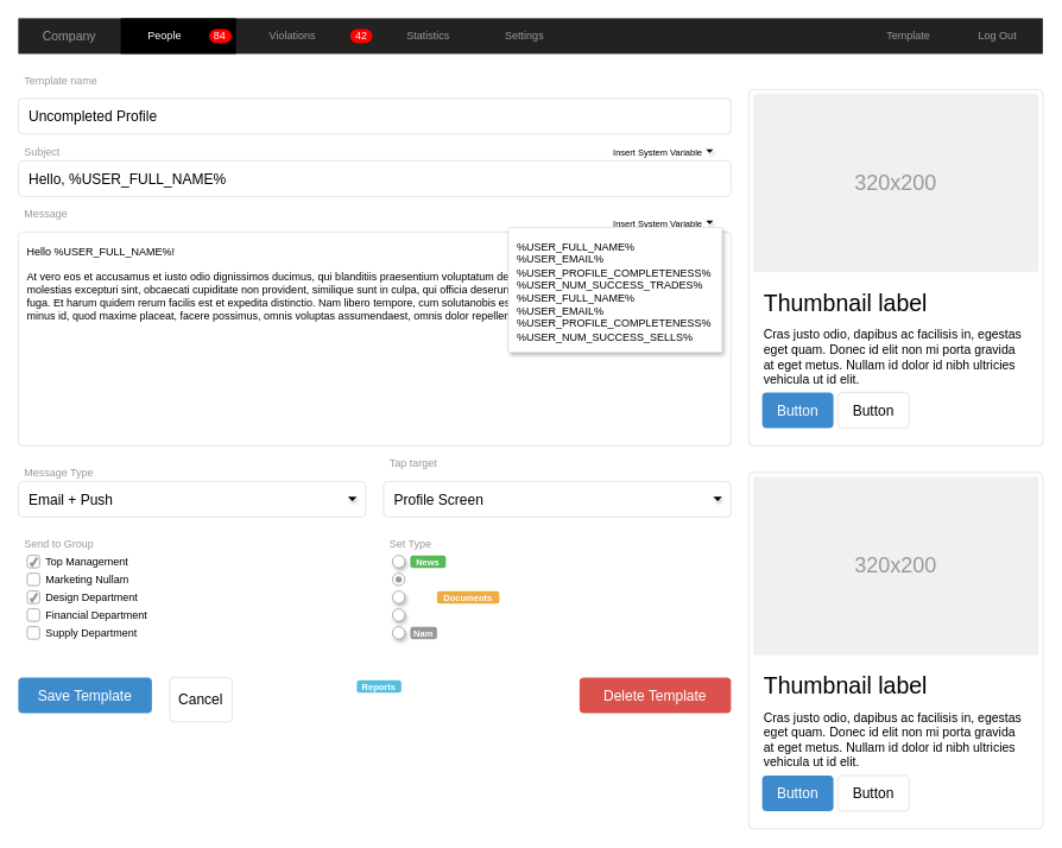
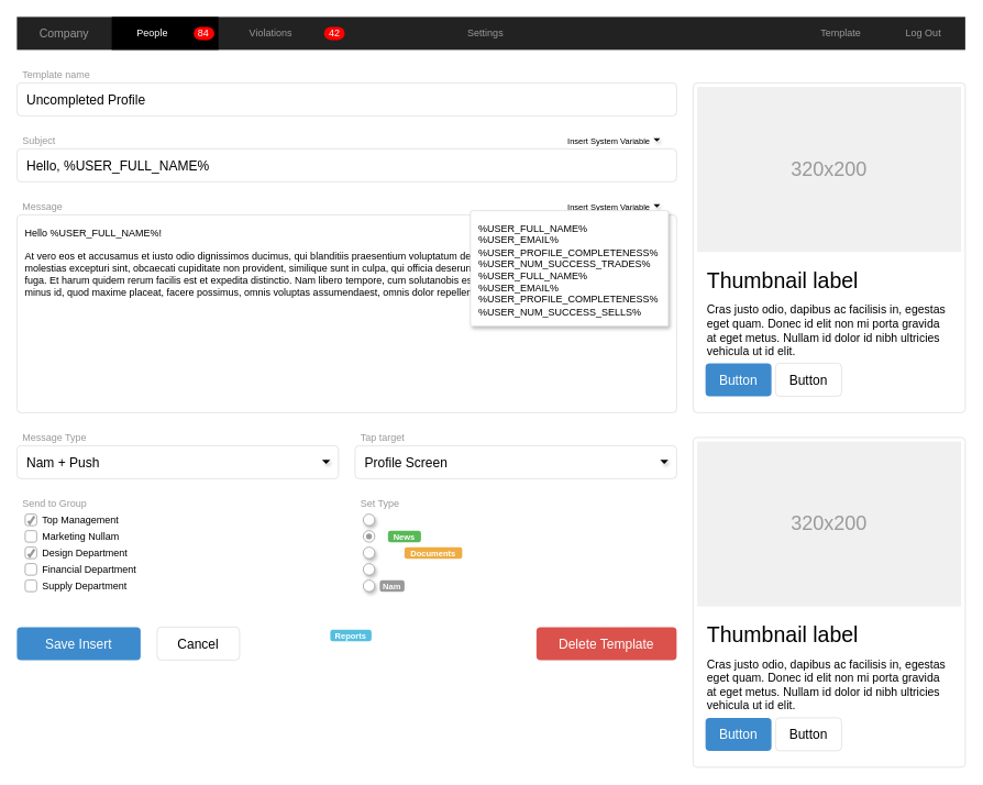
  <mxCell id="0" style=";html=1;" />
  <mxCell id="1" style=";html=1;" parent="0" />
  <mxCell id="2" value="" style="html=1;shadow=0;dashed=0;shape=mxgraph.bootstrap.rect;fillColor=#222222;strokeColor=none;whiteSpace=wrap;rounded=0;fontSize=12;fontColor=#000000;align=center;" parent="1" vertex="1"><mxGeometry x="20" y="20" width="1150" height="40" as="geometry" /></mxCell>
  <mxCell id="3" value="Company" style="html=1;shadow=0;dashed=0;fillColor=none;strokeColor=none;shape=mxgraph.bootstrap.rect;fontColor=#999999;fontSize=14;whiteSpace=wrap;" parent="2" vertex="1"><mxGeometry width="115" height="40" as="geometry" /></mxCell>
  <mxCell id="4" value="People" style="html=1;shadow=0;dashed=0;shape=mxgraph.bootstrap.rect;fillColor=#000000;strokeColor=none;fontColor=#ffffff;spacingRight=30;whiteSpace=wrap;" parent="2" vertex="1"><mxGeometry x="115" width="129.375" height="40" as="geometry" /></mxCell>
  <mxCell id="5" value="84" style="html=1;shadow=0;dashed=0;shape=mxgraph.bootstrap.rrect;rSize=8;fillColor=#ff0000;strokeColor=none;fontColor=#ffffff;whiteSpace=wrap;" parent="4" vertex="1"><mxGeometry x="1" y="0.5" width="25" height="16" relative="1" as="geometry"><mxPoint x="-30" y="-8" as="offset" /></mxGeometry></mxCell>
  <mxCell id="6" value="Violations" style="html=1;shadow=0;dashed=0;fillColor=none;strokeColor=none;shape=mxgraph.bootstrap.rect;fontColor=#999999;spacingRight=30;whiteSpace=wrap;" parent="2" vertex="1"><mxGeometry x="244.375" width="158.125" height="40" as="geometry" /></mxCell>
  <mxCell id="7" value="42" style="html=1;shadow=0;dashed=0;shape=mxgraph.bootstrap.rrect;rSize=8;fillColor=#ff0000;strokeColor=none;fontColor=#ffffff;whiteSpace=wrap;" parent="6" vertex="1"><mxGeometry x="1" y="0.5" width="25" height="16" relative="1" as="geometry"><mxPoint x="-30" y="-8" as="offset" /></mxGeometry></mxCell>
- <mxCell id="8" value="Statistics" style="html=1;shadow=0;dashed=0;fillColor=none;strokeColor=none;shape=mxgraph.bootstrap.rect;fontColor=#999999;whiteSpace=wrap;" parent="2" vertex="1"><mxGeometry x="402.5" width="115" height="40" as="geometry" /></mxCell>
  <mxCell id="9" value="Settings" style="html=1;shadow=0;dashed=0;fillColor=none;strokeColor=none;shape=mxgraph.bootstrap.rect;fontColor=#999999;whiteSpace=wrap;" parent="2" vertex="1"><mxGeometry x="517.5" width="100.625" height="40" as="geometry" /></mxCell>
  <mxCell id="10" value="Template" style="html=1;shadow=0;dashed=0;fillColor=none;strokeColor=none;shape=mxgraph.bootstrap.rect;fontColor=#999999;whiteSpace=wrap;" parent="2" vertex="1"><mxGeometry x="948.75" width="100.625" height="40" as="geometry" /></mxCell>
  <mxCell id="11" value="Log Out" style="html=1;shadow=0;dashed=0;fillColor=none;strokeColor=none;shape=mxgraph.bootstrap.rect;fontColor=#999999;whiteSpace=wrap;" parent="2" vertex="1"><mxGeometry x="1049.375" width="100.625" height="40" as="geometry" /></mxCell>
  <mxCell id="12" value="" style="html=1;shadow=0;dashed=0;shape=mxgraph.bootstrap.rrect;rSize=5;strokeColor=#dddddd;rounded=0;fontSize=12;align=center;" parent="1" vertex="1"><mxGeometry x="840" y="100" width="330" height="400" as="geometry" /></mxCell>
  <mxCell id="13" value="320x200" style="shape=rect;fontSize=24;fillColor=#f0f0f0;strokeColor=none;fontColor=#999999;whiteSpace=wrap;" parent="12" vertex="1"><mxGeometry x="5" y="5" width="320" height="200" as="geometry" /></mxCell>
  <mxCell id="14" value="Thumbnail label" style="html=1;shadow=0;dashed=0;shape=mxgraph.bootstrap.anchor;fontSize=26;align=left;whiteSpace=wrap;" parent="12" vertex="1"><mxGeometry x="15" y="220" width="300" height="40" as="geometry" /></mxCell>
  <mxCell id="15" value="Cras justo odio, dapibus ac facilisis in, egestas eget quam. Donec id elit non mi porta gravida at eget metus. Nullam id dolor id nibh ultricies vehicula ut id elit." style="html=1;shadow=0;dashed=0;shape=mxgraph.bootstrap.anchor;strokeColor=#dddddd;whiteSpace=wrap;align=left;verticalAlign=top;fontSize=14;whiteSpace=wrap;" parent="12" vertex="1"><mxGeometry x="15" y="260" width="300" height="80" as="geometry" /></mxCell>
  <mxCell id="16" value="Button" style="html=1;shadow=0;dashed=0;shape=mxgraph.bootstrap.rrect;rSize=5;fontSize=16;fillColor=#3D8BCD;strokeColor=none;fontColor=#ffffff;whiteSpace=wrap;" parent="12" vertex="1"><mxGeometry y="1" width="80" height="40" relative="1" as="geometry"><mxPoint x="15" y="-60" as="offset" /></mxGeometry></mxCell>
  <mxCell id="17" value="Button" style="html=1;shadow=0;dashed=0;shape=mxgraph.bootstrap.rrect;rSize=5;fontSize=16;strokeColor=#dddddd;whiteSpace=wrap;" parent="12" vertex="1"><mxGeometry y="1" width="80" height="40" relative="1" as="geometry"><mxPoint x="100" y="-60" as="offset" /></mxGeometry></mxCell>
  <mxCell id="18" value="Template name" style="html=1;shadow=0;dashed=0;shape=mxgraph.bootstrap.rect;strokeColor=none;fillColor=none;fontColor=#999999;align=left;spacingLeft=5;whiteSpace=wrap;rounded=0;" parent="1" vertex="1"><mxGeometry x="20" y="80" width="200" height="20" as="geometry" /></mxCell>
- <mxCell id="19" value="Uncompleted Profile" style="html=1;shadow=0;dashed=0;shape=mxgraph.bootstrap.rrect;rSize=5;strokeColor=#dddddd;;align=left;spacingLeft=10;fontSize=16;whiteSpace=wrap;rounded=0;" parent="1" vertex="1"><mxGeometry x="20" y="110" width="800" height="40" as="geometry" /></mxCell>
+ <mxCell id="19" value="Uncompleted Profile" style="html=1;shadow=0;dashed=0;shape=mxgraph.bootstrap.rrect;rSize=5;strokeColor=#dddddd;;align=left;spacingLeft=10;fontSize=16;whiteSpace=wrap;rounded=0;" parent="1" vertex="1"><mxGeometry x="20" y="100" width="800" height="40" as="geometry" /></mxCell>
  <mxCell id="20" value="Subject" style="html=1;shadow=0;dashed=0;shape=mxgraph.bootstrap.rect;strokeColor=none;fillColor=none;fontColor=#999999;align=left;spacingLeft=5;whiteSpace=wrap;rounded=0;" parent="1" vertex="1"><mxGeometry x="20" y="160" width="200" height="20" as="geometry" /></mxCell>
  <mxCell id="21" value="Hello, %USER_FULL_NAME%" style="html=1;shadow=0;dashed=0;shape=mxgraph.bootstrap.rrect;rSize=5;strokeColor=#dddddd;align=left;spacingLeft=10;fontSize=16;whiteSpace=wrap;rounded=0;" parent="1" vertex="1"><mxGeometry x="20" y="180" width="800" height="40" as="geometry" /></mxCell>
  <mxCell id="22" value="Insert System Variable" style="html=1;shadow=0;dashed=0;shape=mxgraph.bootstrap.rect;strokeColor=none;fillColor=none;align=right;fontSize=10;whiteSpace=wrap;rounded=0;" parent="1" vertex="1"><mxGeometry x="670" y="160" width="120" height="20" as="geometry" /></mxCell>
  <mxCell id="23" value="" style="shape=triangle;strokeColor=none;fillColor=#000000;direction=south;rounded=0;shadow=1;fontSize=12;fontColor=#000000;align=center;html=1;" parent="1" vertex="1"><mxGeometry x="792" y="167" width="8" height="4" as="geometry" /></mxCell>
- <mxCell id="24" value="Message" style="html=1;shadow=0;dashed=0;shape=mxgraph.bootstrap.rect;strokeColor=none;fillColor=none;fontColor=#999999;align=left;spacingLeft=5;whiteSpace=wrap;rounded=0;" parent="1" vertex="1"><mxGeometry x="20" y="230" width="200" height="20" as="geometry" /></mxCell>
+ <mxCell id="24" value="Message" style="html=1;shadow=0;dashed=0;shape=mxgraph.bootstrap.rect;strokeColor=none;fillColor=none;fontColor=#999999;align=left;spacingLeft=5;whiteSpace=wrap;rounded=0;" parent="1" vertex="1"><mxGeometry x="20" y="240" width="200" height="20" as="geometry" /></mxCell>
  <mxCell id="25" value="Hello %USER_FULL_NAME%!&#10;&#10;At vero eos et accusamus et iusto odio dignissimos ducimus, qui blanditiis praesentium voluptatum deleniti atque corrupti, quosdolores et quas molestias excepturi sint, obcaecati cupiditate non provident, similique sunt in culpa, qui officia deserunt mollitiaanimi, id est laborum et dolorum fuga. Et harum quidem rerum facilis est et expedita distinctio. Nam libero tempore, cum solutanobis est eligendi optio, cumque nihil impedit, quo minus id, quod maxime placeat, facere possimus, omnis voluptas assumendaest, omnis dolor repellendus." style="html=1;shadow=0;dashed=0;shape=mxgraph.bootstrap.rrect;rSize=5;fontSize=12;strokeColor=#dddddd;align=left;spacing=10;verticalAlign=top;whiteSpace=wrap;rounded=0;" parent="1" vertex="1"><mxGeometry x="20" y="260" width="800" height="240" as="geometry" /></mxCell>
  <mxCell id="26" value="Insert System Variable" style="html=1;shadow=0;dashed=0;shape=mxgraph.bootstrap.rect;strokeColor=none;fillColor=none;align=right;fontSize=10;whiteSpace=wrap;rounded=0;" parent="1" vertex="1"><mxGeometry x="670" y="240" width="120" height="20" as="geometry" /></mxCell>
  <mxCell id="27" value="" style="shape=triangle;strokeColor=none;fillColor=#000000;direction=south;rounded=0;shadow=1;fontSize=12;fontColor=#000000;align=center;html=1;" parent="1" vertex="1"><mxGeometry x="792" y="247" width="8" height="4" as="geometry" /></mxCell>
  <mxCell id="28" value="%USER_FULL_NAME%&#10;%USER_EMAIL%&#10;%USER_PROFILE_COMPLETENESS%&#10;%USER_NUM_SUCCESS_TRADES%&#10;%USER_FULL_NAME%&#10;%USER_EMAIL%&#10;%USER_PROFILE_COMPLETENESS%&#10;%USER_NUM_SUCCESS_SELLS%" style="html=1;shadow=0;dashed=0;shape=mxgraph.bootstrap.rrect;fontSize=12;rSize=2;strokeColor=#dddddd;align=left;verticalAlign=top;spacing=10;shadow=1;whiteSpace=wrap;rounded=0;" parent="1" vertex="1"><mxGeometry x="570" y="255" width="240" height="140" as="geometry" /></mxCell>
  <mxCell id="29" value="Message Type" style="html=1;shadow=0;dashed=0;shape=mxgraph.bootstrap.rect;strokeColor=none;fillColor=none;fontColor=#999999;align=left;spacingLeft=5;whiteSpace=wrap;rounded=0;" parent="1" vertex="1"><mxGeometry x="20" y="520" width="200" height="20" as="geometry" /></mxCell>
- <mxCell id="30" value="Email + Push" style="html=1;shadow=0;dashed=0;shape=mxgraph.bootstrap.rrect;rSize=5;strokeColor=#dddddd;align=left;spacingLeft=10;fontSize=16;whiteSpace=wrap;rounded=0;" parent="1" vertex="1"><mxGeometry x="20" y="540" width="390" height="40" as="geometry" /></mxCell>
+ <mxCell id="30" value="Nam + Push" style="html=1;shadow=0;dashed=0;shape=mxgraph.bootstrap.rrect;rSize=5;strokeColor=#dddddd;align=left;spacingLeft=10;fontSize=16;whiteSpace=wrap;rounded=0;" parent="1" vertex="1"><mxGeometry x="20" y="540" width="390" height="40" as="geometry" /></mxCell>
  <mxCell id="31" value="" style="shape=triangle;strokeColor=none;fillColor=#000000;direction=south;rounded=0;shadow=1;fontSize=12;fontColor=#000000;align=center;html=1;" parent="1" vertex="1"><mxGeometry x="390" y="557" width="10" height="5" as="geometry" /></mxCell>
- <mxCell id="32" value="Tap target" style="html=1;shadow=0;dashed=0;shape=mxgraph.bootstrap.rect;strokeColor=none;fillColor=none;fontColor=#999999;align=left;spacingLeft=5;whiteSpace=wrap;rounded=0;" parent="1" vertex="1"><mxGeometry x="430" y="510" width="200" height="20" as="geometry" /></mxCell>
+ <mxCell id="32" value="Tap target" style="html=1;shadow=0;dashed=0;shape=mxgraph.bootstrap.rect;strokeColor=none;fillColor=none;fontColor=#999999;align=left;spacingLeft=5;whiteSpace=wrap;rounded=0;" parent="1" vertex="1"><mxGeometry x="430" y="520" width="200" height="20" as="geometry" /></mxCell>
  <mxCell id="33" value="Profile Screen" style="html=1;shadow=0;dashed=0;shape=mxgraph.bootstrap.rrect;rSize=5;strokeColor=#dddddd;align=left;spacingLeft=10;fontSize=16;whiteSpace=wrap;rounded=0;" parent="1" vertex="1"><mxGeometry x="430" y="540" width="390" height="40" as="geometry" /></mxCell>
  <mxCell id="34" value="" style="shape=triangle;strokeColor=none;fillColor=#000000;direction=south;rounded=0;shadow=1;fontSize=12;fontColor=#000000;align=center;html=1;" parent="1" vertex="1"><mxGeometry x="800" y="557" width="10" height="5" as="geometry" /></mxCell>
  <mxCell id="35" value="Send to Group" style="html=1;shadow=0;dashed=0;shape=mxgraph.bootstrap.rect;strokeColor=none;fillColor=none;fontColor=#999999;align=left;spacingLeft=5;whiteSpace=wrap;rounded=0;" parent="1" vertex="1"><mxGeometry x="20" y="600" width="200" height="20" as="geometry" /></mxCell>
  <mxCell id="36" value="Top Management" style="html=1;shadow=0;dashed=0;shape=mxgraph.bootstrap.checkbox;fontSize=12;strokeColor=#999999;align=left;labelPosition=right;spacingLeft=5;rounded=0;" parent="1" vertex="1"><mxGeometry x="30" y="623" width="14" height="14" as="geometry" /></mxCell>
  <mxCell id="37" value="Marketing Nullam" style="html=1;shadow=0;dashed=0;shape=mxgraph.bootstrap.rrect;fontSize=12;rSize=3;strokeColor=#999999;align=left;labelPosition=right;spacingLeft=5;rounded=0;" parent="1" vertex="1"><mxGeometry x="30" y="643" width="14" height="14" as="geometry" /></mxCell>
  <mxCell id="38" value="Design Department" style="html=1;shadow=0;dashed=0;shape=mxgraph.bootstrap.checkbox;fontSize=12;strokeColor=#999999;align=left;labelPosition=right;spacingLeft=5;rounded=0;" parent="1" vertex="1"><mxGeometry x="30" y="663" width="14" height="14" as="geometry" /></mxCell>
  <mxCell id="39" value="Financial Department" style="html=1;shadow=0;dashed=0;shape=mxgraph.bootstrap.rrect;fontSize=12;rSize=3;strokeColor=#999999;align=left;labelPosition=right;spacingLeft=5;rounded=0;" parent="1" vertex="1"><mxGeometry x="30" y="683" width="14" height="14" as="geometry" /></mxCell>
  <mxCell id="40" value="Supply Department" style="html=1;shadow=0;dashed=0;shape=mxgraph.bootstrap.rrect;fontSize=12;rSize=3;strokeColor=#999999;align=left;labelPosition=right;spacingLeft=5;rounded=0;" parent="1" vertex="1"><mxGeometry x="30" y="703" width="14" height="14" as="geometry" /></mxCell>
  <mxCell id="41" value="Set Type" style="html=1;shadow=0;dashed=0;shape=mxgraph.bootstrap.rect;strokeColor=none;fillColor=none;fontColor=#999999;align=left;spacingLeft=5;whiteSpace=wrap;rounded=0;" parent="1" vertex="1"><mxGeometry x="430" y="600" width="200" height="20" as="geometry" /></mxCell>
  <mxCell id="42" value="" style="shape=ellipse;dashed=0;strokeColor=#999999;fillColor=#ffffff;html=1;rounded=0;shadow=1;fontSize=12;fontColor=#000000;align=center;" parent="1" vertex="1"><mxGeometry x="440" y="623" width="14" height="14" as="geometry" /></mxCell>
- <mxCell id="43" value="News" style="html=1;shadow=0;dashed=0;shape=mxgraph.bootstrap.rrect;align=center;rSize=3;strokeColor=none;fillColor=#58B957;fontColor=#ffffff;fontStyle=1;fontSize=10;whiteSpace=wrap;rounded=0;" parent="1" vertex="1"><mxGeometry x="460" y="623" width="40" height="14" as="geometry" /></mxCell>
+ <mxCell id="43" value="News" style="html=1;shadow=0;dashed=0;shape=mxgraph.bootstrap.rrect;align=center;rSize=3;strokeColor=none;fillColor=#58B957;fontColor=#ffffff;fontStyle=1;fontSize=10;whiteSpace=wrap;rounded=0;" parent="1" vertex="1"><mxGeometry x="470" y="643" width="40" height="14" as="geometry" /></mxCell>
  <mxCell id="44" value="" style="html=1;shadow=0;dashed=0;shape=mxgraph.bootstrap.radioButton;strokeColor=#999999;fillColor=#ffffff;rounded=0;fontSize=12;fontColor=#000000;align=center;" parent="1" vertex="1"><mxGeometry x="440" y="643" width="14" height="14" as="geometry" /></mxCell>
  <mxCell id="45" value="Reports" style="html=1;shadow=0;dashed=0;shape=mxgraph.bootstrap.rrect;align=center;rSize=3;strokeColor=none;fillColor=#55BFE0;fontColor=#ffffff;fontStyle=1;fontSize=10;whiteSpace=wrap;rounded=0;" parent="1" vertex="1"><mxGeometry x="400" y="763" width="50" height="14" as="geometry" /></mxCell>
  <mxCell id="46" value="" style="shape=ellipse;dashed=0;strokeColor=#999999;fillColor=#ffffff;html=1;rounded=0;shadow=1;fontSize=12;fontColor=#000000;align=center;" parent="1" vertex="1"><mxGeometry x="440" y="663" width="14" height="14" as="geometry" /></mxCell>
  <mxCell id="47" value="Documents" style="html=1;shadow=0;dashed=0;shape=mxgraph.bootstrap.rrect;align=center;rSize=3;strokeColor=none;fillColor=#EFAC43;fontColor=#ffffff;fontStyle=1;fontSize=10;whiteSpace=wrap;rounded=0;" parent="1" vertex="1"><mxGeometry x="490" y="663" width="70" height="14" as="geometry" /></mxCell>
  <mxCell id="48" value="" style="shape=ellipse;dashed=0;strokeColor=#999999;fillColor=#ffffff;html=1;rounded=0;shadow=1;fontSize=12;fontColor=#000000;align=center;" parent="1" vertex="1"><mxGeometry x="440" y="683" width="14" height="14" as="geometry" /></mxCell>
  <mxCell id="49" value="" style="shape=ellipse;dashed=0;strokeColor=#999999;fillColor=#ffffff;html=1;rounded=0;shadow=1;fontSize=12;fontColor=#000000;align=center;" parent="1" vertex="1"><mxGeometry x="440" y="703" width="14" height="14" as="geometry" /></mxCell>
  <mxCell id="50" value="Nam" style="html=1;shadow=0;dashed=0;shape=mxgraph.bootstrap.rrect;align=center;rSize=3;strokeColor=none;fillColor=#999999;fontColor=#ffffff;fontStyle=1;fontSize=10;whiteSpace=wrap;rounded=0;" parent="1" vertex="1"><mxGeometry x="460" y="703" width="30" height="14" as="geometry" /></mxCell>
- <mxCell id="51" value="Save Template" style="html=1;shadow=0;dashed=0;shape=mxgraph.bootstrap.rrect;align=center;rSize=5;strokeColor=none;fillColor=#3D8BCD;fontColor=#ffffff;fontSize=16;whiteSpace=wrap;rounded=0;" parent="1" vertex="1"><mxGeometry x="20" y="760" width="150" height="40" as="geometry" /></mxCell>
- <mxCell id="52" value="Cancel" style="html=1;shadow=0;dashed=0;shape=mxgraph.bootstrap.rrect;align=center;rSize=5;strokeColor=#dddddd;fontSize=16;whiteSpace=wrap;rounded=0;" parent="1" vertex="1"><mxGeometry x="190" y="760" width="70" height="50" as="geometry" /></mxCell>
+ <mxCell id="51" value="Save Insert" style="html=1;shadow=0;dashed=0;shape=mxgraph.bootstrap.rrect;align=center;rSize=5;strokeColor=none;fillColor=#3D8BCD;fontColor=#ffffff;fontSize=16;whiteSpace=wrap;rounded=0;" parent="1" vertex="1"><mxGeometry x="20" y="760" width="150" height="40" as="geometry" /></mxCell>
+ <mxCell id="52" value="Cancel" style="html=1;shadow=0;dashed=0;shape=mxgraph.bootstrap.rrect;align=center;rSize=5;strokeColor=#dddddd;fontSize=16;whiteSpace=wrap;rounded=0;" parent="1" vertex="1"><mxGeometry x="190" y="760" width="100" height="40" as="geometry" /></mxCell>
  <mxCell id="53" value="Delete Template" style="html=1;shadow=0;dashed=0;shape=mxgraph.bootstrap.rrect;align=center;rSize=5;strokeColor=none;fillColor=#DB524C;fontColor=#ffffff;fontSize=16;whiteSpace=wrap;rounded=0;" parent="1" vertex="1"><mxGeometry x="650" y="760" width="170" height="40" as="geometry" /></mxCell>
  <mxCell id="54" value="" style="html=1;shadow=0;dashed=0;shape=mxgraph.bootstrap.rrect;rSize=5;strokeColor=#dddddd;rounded=0;fontSize=12;align=center;" parent="1" vertex="1"><mxGeometry x="840" y="530" width="330" height="400" as="geometry" /></mxCell>
  <mxCell id="55" value="320x200" style="shape=rect;fontSize=24;fillColor=#f0f0f0;strokeColor=none;fontColor=#999999;whiteSpace=wrap;" parent="54" vertex="1"><mxGeometry x="5" y="5" width="320" height="200" as="geometry" /></mxCell>
  <mxCell id="56" value="Thumbnail label" style="html=1;shadow=0;dashed=0;shape=mxgraph.bootstrap.anchor;fontSize=26;align=left;whiteSpace=wrap;" parent="54" vertex="1"><mxGeometry x="15" y="220" width="300" height="40" as="geometry" /></mxCell>
  <mxCell id="57" value="Cras justo odio, dapibus ac facilisis in, egestas eget quam. Donec id elit non mi porta gravida at eget metus. Nullam id dolor id nibh ultricies vehicula ut id elit." style="html=1;shadow=0;dashed=0;shape=mxgraph.bootstrap.anchor;strokeColor=#dddddd;whiteSpace=wrap;align=left;verticalAlign=top;fontSize=14;whiteSpace=wrap;" parent="54" vertex="1"><mxGeometry x="15" y="260" width="300" height="80" as="geometry" /></mxCell>
  <mxCell id="58" value="Button" style="html=1;shadow=0;dashed=0;shape=mxgraph.bootstrap.rrect;rSize=5;fontSize=16;fillColor=#3D8BCD;strokeColor=none;fontColor=#ffffff;whiteSpace=wrap;" parent="54" vertex="1"><mxGeometry y="1" width="80" height="40" relative="1" as="geometry"><mxPoint x="15" y="-60" as="offset" /></mxGeometry></mxCell>
  <mxCell id="59" value="Button" style="html=1;shadow=0;dashed=0;shape=mxgraph.bootstrap.rrect;rSize=5;fontSize=16;strokeColor=#dddddd;whiteSpace=wrap;" parent="54" vertex="1"><mxGeometry y="1" width="80" height="40" relative="1" as="geometry"><mxPoint x="100" y="-60" as="offset" /></mxGeometry></mxCell>
